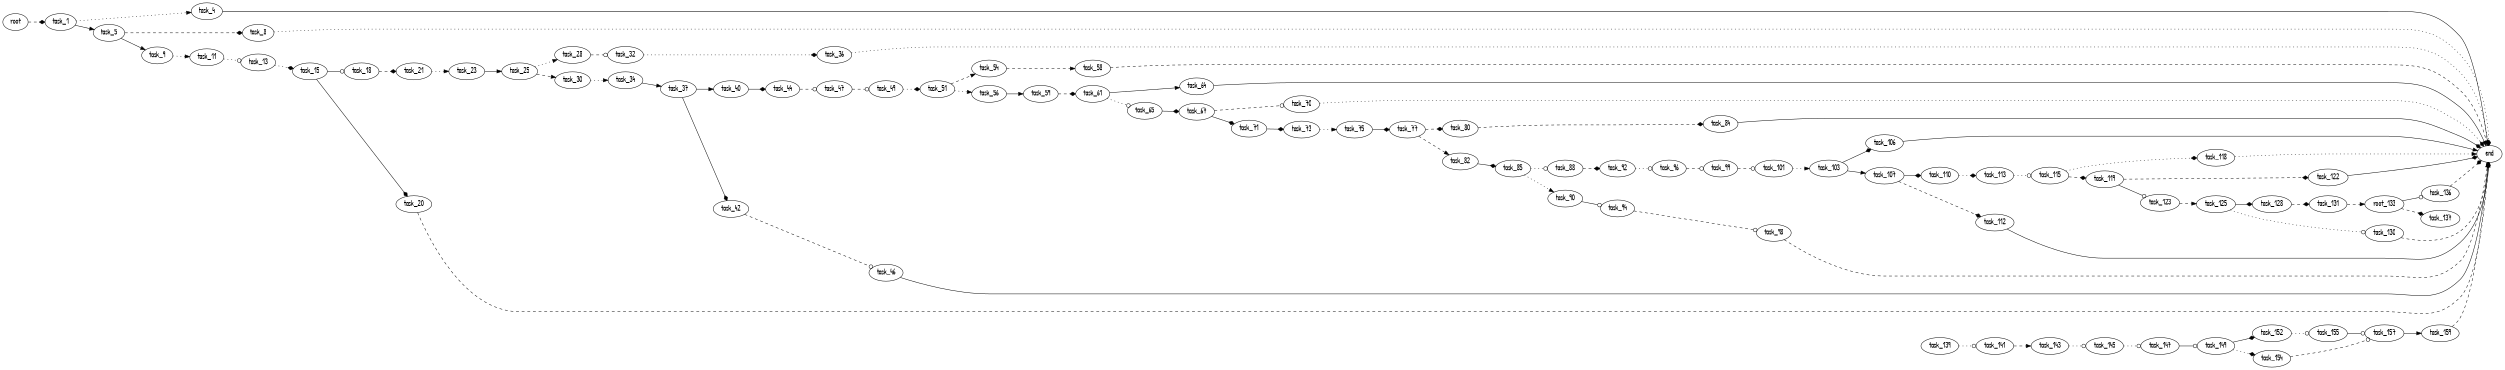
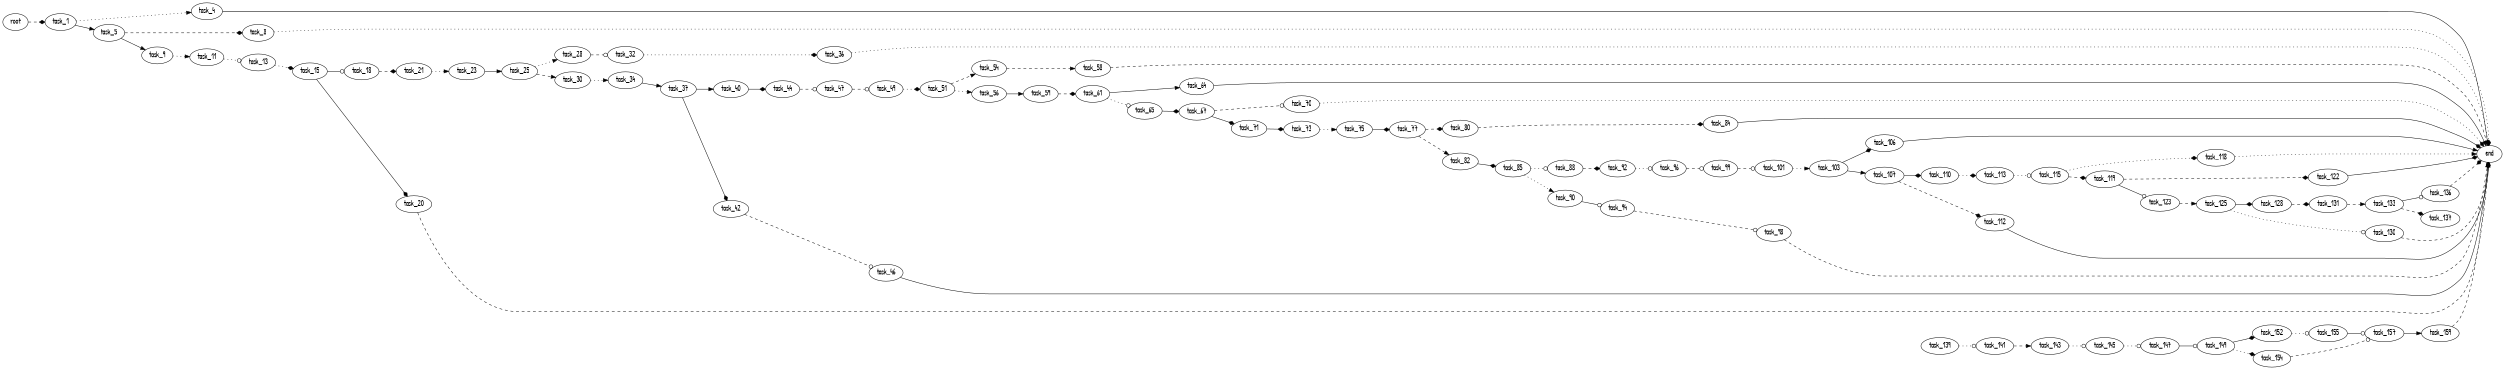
  digraph {
    fontname="Patrick Hand"
    rankdir=LR
    node [fontname="Patrick Hand"]
    edge [arrowhead=diamond fontname="Patrick Hand" style=dashed]
    root
    task_1
    task_4
    task_5
    end
    task_8
    task_9
    task_11
    task_13
    task_15
    task_18
    task_20
    task_21
    task_23
    task_25
    task_28
    task_30
    task_32
    task_34
    task_36
    task_37
    task_40
    task_42
    task_44
    task_46
    task_47
    task_49
    task_51
    task_54
    task_56
    task_58
    task_59
    task_61
    task_64
    task_65
    task_67
    task_70
    task_71
    task_73
    task_75
    task_77
    task_80
    task_82
    task_84
    task_85
    task_88
    task_90
    task_92
    task_94
    task_96
    task_98
    task_99
    task_101
    task_103
    task_106
    task_107
    task_110
    task_112
    task_113
    task_115
    task_118
    task_119
    task_122
    task_123
    task_125
    task_128
    task_130
    task_131
-   task_133 [label=root_133]
+   task_133
    task_136
    task_137
    task_139
    task_141
    task_143
    task_145
    task_147
    task_149
    task_152
    task_154
    task_155
    task_157
    task_159
    root -> task_1
    task_1 -> task_4 [arrowhead=normal style=dotted]
    task_1 -> task_5 [arrowhead=normal style=solid]
    task_4 -> end [arrowhead=odot style=solid]
    task_5 -> task_8
    task_5 -> task_9 [arrowhead=normal style=solid]
    task_8 -> end [style=dotted]
    task_9 -> task_11 [arrowhead=normal style=dotted]
    task_11 -> task_13 [arrowhead=odot style=dotted]
    task_13 -> task_15 [style=dotted]
    task_15 -> task_18 [arrowhead=odot style=solid]
    task_15 -> task_20 [style=solid]
    task_18 -> task_21
    task_20 -> end
    task_21 -> task_23 [arrowhead=normal style=dotted]
    task_23 -> task_25 [arrowhead=normal style=solid]
    task_25 -> task_28 [arrowhead=normal style=dotted]
    task_25 -> task_30 [arrowhead=normal]
    task_28 -> task_32 [arrowhead=odot]
    task_30 -> task_34 [arrowhead=normal style=dotted]
    task_32 -> task_36 [style=dotted]
    task_34 -> task_37 [arrowhead=normal style=solid]
    task_36 -> end [style=dotted]
    task_37 -> task_40 [arrowhead=normal style=solid]
    task_37 -> task_42 [style=solid]
    task_40 -> task_44 [style=solid]
    task_42 -> task_46 [arrowhead=odot]
    task_44 -> task_47 [arrowhead=odot]
    task_46 -> end [arrowhead=odot style=solid]
    task_47 -> task_49 [arrowhead=odot]
    task_49 -> task_51 [style=dotted]
    task_51 -> task_54 [arrowhead=normal]
    task_51 -> task_56 [arrowhead=normal style=dotted]
    task_54 -> task_58 [arrowhead=normal]
    task_56 -> task_59 [arrowhead=normal style=solid]
    task_58 -> end [arrowhead=normal]
    task_59 -> task_61
    task_61 -> task_64 [arrowhead=normal style=solid]
    task_61 -> task_65 [arrowhead=odot style=dotted]
    task_64 -> end [arrowhead=normal style=solid]
    task_65 -> task_67 [style=solid]
    task_67 -> task_70 [arrowhead=odot]
    task_67 -> task_71 [style=solid]
    task_70 -> end [style=dotted]
    task_71 -> task_73 [style=solid]
    task_73 -> task_75 [arrowhead=normal style=dotted]
    task_75 -> task_77 [style=solid]
    task_77 -> task_80
    task_77 -> task_82 [arrowhead=normal]
    task_80 -> task_84
    task_82 -> task_85 [style=solid]
    task_84 -> end [style=solid]
    task_85 -> task_88 [arrowhead=odot style=dotted]
    task_85 -> task_90 [arrowhead=normal style=dotted]
    task_88 -> task_92
    task_90 -> task_94 [arrowhead=odot style=solid]
    task_92 -> task_96 [arrowhead=odot style=dotted]
    task_94 -> task_98 [arrowhead=odot]
    task_96 -> task_99 [arrowhead=odot]
    task_98 -> end [arrowhead=normal]
    task_99 -> task_101 [arrowhead=odot]
    task_101 -> task_103 [arrowhead=normal style=dotted]
    task_103 -> task_106 [style=solid]
    task_103 -> task_107 [arrowhead=normal style=solid]
    task_106 -> end [arrowhead=normal style=solid]
    task_107 -> task_110 [style=solid]
    task_107 -> task_112
    task_110 -> task_113 [style=dotted]
    task_112 -> end [arrowhead=normal style=solid]
    task_113 -> task_115 [arrowhead=odot style=dotted]
    task_115 -> task_118 [style=dotted]
    task_115 -> task_119
    task_118 -> end [arrowhead=normal style=dotted]
    task_119 -> task_122
    task_119 -> task_123 [arrowhead=odot style=solid]
    task_122 -> end [style=solid]
    task_123 -> task_125 [arrowhead=normal]
    task_125 -> task_128 [style=solid]
    task_125 -> task_130 [arrowhead=odot style=dotted]
    task_128 -> task_131
    task_130 -> end
    task_131 -> task_133 [arrowhead=normal]
    task_133 -> task_136 [arrowhead=odot style=solid]
    task_133 -> task_137
    task_136 -> end
    task_139 -> task_141 [arrowhead=odot style=dotted]
    task_141 -> task_143 [arrowhead=normal]
    task_143 -> task_145 [arrowhead=odot style=dotted]
    task_145 -> task_147 [arrowhead=odot style=dotted]
    task_147 -> task_149 [arrowhead=odot style=solid]
    task_149 -> task_152 [style=solid]
    task_149 -> task_154 [style=dotted]
    task_152 -> task_155 [arrowhead=odot style=dotted]
    task_154 -> task_157 [arrowhead=odot]
    task_155 -> task_157 [arrowhead=odot style=solid]
    task_157 -> task_159 [arrowhead=normal style=solid]
    task_159 -> end [arrowhead=odot]
  }
